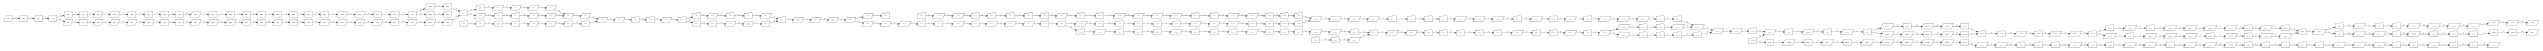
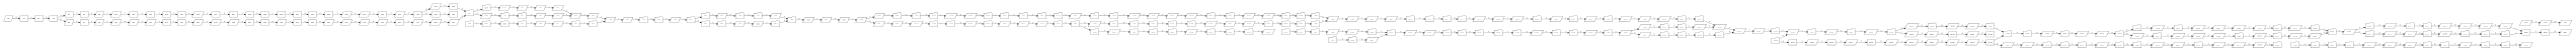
  strict digraph {
    fontname="Comic Neue"
    rankdir=LR
    node [fontname="Comic Neue" shape=folder]
    edge [fontname="Comic Neue"]
    S0 [shape=parallelogram]
    S1
    S2
    S3
    S4
    S5 [shape=parallelogram]
    S6
    S7
    S8 [shape=parallelogram]
    S9 [shape=parallelogram]
    S10 [shape=parallelogram]
    S11 [shape=parallelogram]
    S12
    S13 [shape=parallelogram]
    S14
    S15 [shape=parallelogram]
    S16
    S17
    S18
    S19
    S20 [shape=parallelogram]
    S21 [shape=parallelogram]
    S22
    S23 [shape=parallelogram]
    S24
    S25 [shape=parallelogram]
    S26
    S27
    S28
    S29
    S30
    S31 [shape=parallelogram]
    S32
    S33
    S34
    S35
    S36
    S37 [shape=parallelogram]
    S38 [shape=parallelogram]
    S39 [shape=parallelogram]
    S40 [shape=parallelogram]
    S41 [shape=parallelogram]
    S42
    S43 [shape=parallelogram]
    S44 [shape=parallelogram]
    S45
    S46
    S47 [shape=parallelogram]
    S48
    S49 [shape=parallelogram]
    S50 [shape=parallelogram]
    S51
    S52
    S53 [shape=parallelogram]
    S55
    S54
    S56
    S57
    S58 [shape=parallelogram]
    S59
    S60 [shape=parallelogram]
    S61
    S62
    S63 [shape=parallelogram]
    S64
    S65 [shape=parallelogram]
    S66 [shape=parallelogram]
    S67 [shape=parallelogram]
    S68 [shape=parallelogram]
    S69 [shape=parallelogram]
    S70 [shape=parallelogram]
    S71
    S72 [shape=parallelogram]
    S73
    S74 [shape=parallelogram]
    S75 [shape=parallelogram]
    S76 [shape=parallelogram]
    S77
    S78
    S79 [shape=parallelogram]
    S80
    S81
    S82
    S83 [shape=parallelogram]
    S84
    S85
    S86 [shape=parallelogram]
    S87
    S88 [shape=parallelogram]
    S89 [shape=parallelogram]
    S90
    S91
    S92 [shape=parallelogram]
    S93 [shape=parallelogram]
    S94 [shape=parallelogram]
    S95 [shape=parallelogram]
    S96 [shape=parallelogram]
    S97 [shape=parallelogram]
    S98 [shape=parallelogram]
    S99
    S100 [shape=parallelogram]
+   S101
    S102
    S103
    S104
    S105 [shape=parallelogram]
    S106 [shape=parallelogram]
    S107 [shape=parallelogram]
    S108
    S109
    S110 [shape=parallelogram]
    S111
    S112 [shape=parallelogram]
    S113
    S114 [shape=parallelogram]
    S115
    S116
    S117
    S118
    S119 [shape=parallelogram]
    S120 [shape=parallelogram]
    S121
    S122
    S123
    S124 [shape=parallelogram]
    S125
    S126
    S127
    S128 [shape=parallelogram]
    S129
    S130
    S131 [shape=parallelogram]
    S132
    S133
    S134 [shape=parallelogram]
    S135
    S136 [shape=parallelogram]
    S137 [shape=parallelogram]
    S138 [shape=parallelogram]
    S139
    S140
    S141 [shape=parallelogram]
    S142
    S143
    S144 [shape=parallelogram]
    S145
    S146 [shape=parallelogram]
    S147
    S148 [shape=parallelogram]
    S149 [shape=parallelogram]
    S150
    S151
    S152
    S153
    S154
    S155
    S156
    S157
    S158
    S161 [shape=parallelogram]
    S160 [shape=parallelogram]
    S159
    S162
    S163 [shape=parallelogram]
    S164 [shape=parallelogram]
    S165 [shape=parallelogram]
    S166
    S167 [shape=parallelogram]
    S168
    S169 [shape=parallelogram]
    S170 [shape=parallelogram]
    S171
    S172 [shape=parallelogram]
    S173
    S174
    S175
    S176
    S177
    S178
    S179 [shape=parallelogram]
    S180
    S181 [shape=parallelogram]
    S182
    S183 [shape=parallelogram]
    S184 [shape=parallelogram]
    S185
    S186
    S187 [shape=parallelogram]
    S188
    S189
    S190 [shape=parallelogram]
    S191 [shape=parallelogram]
    S192
    S193
    S194 [shape=parallelogram]
    S195 [shape=parallelogram]
    S196 [shape=parallelogram]
    S197 [shape=parallelogram]
    S198 [shape=parallelogram]
    S199
    S200
    S201 [shape=parallelogram]
    S202
    S203
    S204
    S205 [shape=parallelogram]
    S206
    S207
    S208 [shape=parallelogram]
    S209
    S210 [shape=parallelogram]
    S211 [shape=parallelogram]
    S212
    S213 [shape=parallelogram]
    S214
    S216 [shape=parallelogram]
    S215
    S217
    S218
    S219 [shape=parallelogram]
    S220 [shape=parallelogram]
    S221
    S222
    S223 [shape=parallelogram]
    S224 [shape=parallelogram]
    S225 [shape=parallelogram]
    S226
    S227 [shape=parallelogram]
    S228
    S229 [shape=parallelogram]
    S230
    S231 [shape=parallelogram]
    S232 [shape=parallelogram]
    S233 [shape=parallelogram]
    S234 [shape=parallelogram]
    S235 [shape=parallelogram]
    S236
    S237
    S238 [shape=parallelogram]
    S239
    S240 [shape=parallelogram]
    S241
    S242
    S243 [shape=parallelogram]
    S244 [shape=parallelogram]
    S245
    S246 [shape=parallelogram]
    S247 [shape=parallelogram]
    S248
    S249 [shape=parallelogram]
    S250
    S251
    S252
    S253
    S254 [shape=parallelogram]
    S255 [shape=parallelogram]
    S256 [shape=parallelogram]
    S257
    S258
    S259
    S260 [shape=parallelogram]
    S261
    S262 [shape=parallelogram]
    S263 [shape=parallelogram]
    S264 [shape=parallelogram]
    S265 [shape=parallelogram]
    S266 [shape=parallelogram]
    S267 [shape=parallelogram]
    S268 [shape=parallelogram]
    S269
    S270
    S271 [shape=parallelogram]
    S272 [shape=parallelogram]
    S273 [shape=parallelogram]
    S274
    S275
    S276 [shape=parallelogram]
    S277 [shape=parallelogram]
    S278 [shape=parallelogram]
    S279 [shape=parallelogram]
    S280
    S281 [shape=parallelogram]
    S282
    S283
    S284
    S285 [shape=parallelogram]
    S286
    S287
    S288
    S289
    S290 [shape=parallelogram]
    S291 [shape=parallelogram]
    S292
    S293 [shape=parallelogram]
    S294
    S295 [shape=parallelogram]
    S296
    S297
    S298 [shape=parallelogram]
    S299 [shape=parallelogram]
    S300 [shape=parallelogram]
    S301 [shape=parallelogram]
    S302
    S303 [shape=parallelogram]
    S304
    S305
    S306 [shape=parallelogram]
    S307
    S308
    S309 [shape=parallelogram]
    S310 [shape=parallelogram]
    S311
    S312 [shape=parallelogram]
    S313
    S314
    S315 [shape=parallelogram]
    S316
    S317 [shape=parallelogram]
    S318 [shape=parallelogram]
    S319 [shape=parallelogram]
    S0 -> S1 [label=R]
    S1 -> S2 [label=Y]
    S2 -> S3 [label=K]
    S3 -> S4 [label=S]
    S3 -> S5 [label=E]
    S4 -> S6 [label=T]
    S5 -> S7 [label=T]
    S6 -> S8 [label=L]
    S7 -> S9 [label=L]
    S8 -> S10 [label=V]
    S9 -> S11 [label=V]
    S10 -> S12 [label=T]
    S11 -> S13 [label=G]
    S12 -> S14 [label=S]
    S13 -> S15 [label=S]
    S14 -> S16 [label=V]
    S15 -> S17 [label=V]
    S16 -> S18 [label=S]
    S17 -> S19 [label=I]
    S18 -> S20 [label=A]
    S19 -> S21 [label=S]
    S20 -> S22 [label=L]
    S21 -> S23 [label=L]
    S22 -> S24 [label=F]
    S23 -> S25 [label=F]
    S24 -> S26 [label=K]
    S25 -> S27 [label=K]
    S26 -> S28 [label=D]
    S27 -> S29 [label=D]
    S28 -> S30 [label=L]
    S29 -> S31 [label=W]
    S30 -> S32 [label=S]
    S31 -> S33 [label=A]
    S32 -> S34 [label=A]
    S33 -> S35 [label=A]
    S34 -> S36 [label=H]
    S35 -> S37 [label=H]
    S36 -> S38 [label=V]
    S37 -> S39 [label=A]
    S38 -> S40 [label=A]
    S39 -> S41 [label=D]
    S40 -> S42 [label=P]
    S41 -> S43 [label=A]
    S42 -> S44 [label=T]
    S43 -> S45 [label=T]
    S44 -> S46 [label=F]
    S45 -> S47 [label=F]
    S46 -> S48 [label=E]
    S46 -> S49 [label=D]
    S47 -> S50 [label=D]
    S48 -> S51 [label=A]
    S49 -> S52 [label=A]
    S50 -> S53 [label=A]
    S52 -> S55 [label=P]
    S53 -> S55 [label=P]
    S55 -> S57 [label=H]
    S55 -> S58 [label=F]
    S54 -> S56 [label=L]
    S56 -> S59 [label=H]
    S57 -> S60 [label=H]
    S58 -> S61 [label=H]
    S59 -> S62 [label=A]
    S60 -> S63 [label=S]
    S61 -> S64 [label=S]
    S62 -> S65 [label=A]
    S63 -> S66 [label=A]
    S64 -> S67 [label=A]
    S65 -> S68 [label=L]
    S66 -> S69 [label=L]
    S67 -> S70 [label=L]
    S68 -> S71 [label=T]
    S69 -> S72 [label=T]
    S70 -> S72 [label=T]
    S71 -> S73 [label=V]
    S72 -> S74 [label=V]
    S73 -> S75 [label=L]
    S74 -> S75 [label=L]
    S75 -> S76 [label=L]
    S76 -> S77 [label=C]
    S77 -> S78 [label=H]
    S78 -> S79 [label=S]
    S79 -> S80 [label=L]
    S80 -> S81 [label=L]
    S80 -> S82 [label=F]
    S81 -> S83 [label=K]
    S82 -> S84 [label=K]
    S83 -> S85 [label=F]
    S84 -> S86 [label=F]
    S85 -> S87 [label=N]
    S86 -> S88 [label=N]
    S87 -> S89 [label=V]
    S88 -> S90 [label=V]
    S89 -> S91 [label=P]
    S90 -> S91 [label=P]
    S91 -> S92 [label=D]
    S92 -> S93 [label=V]
    S93 -> S94 [label=R]
    S94 -> S95 [label=L]
    S95 -> S96 [label=K]
    S95 -> S97 [label=V]
    S96 -> S98 [label=H]
    S97 -> S99 [label=Y]
    S98 -> S100 [label=A]
+   S99 -> S101 [label=A]
    S100 -> S102 [label=H]
+   S101 -> S103 [label=H]
    S102 -> S104 [label=L]
    S103 -> S105 [label=L]
    S104 -> S106 [label=D]
    S105 -> S107 [label=E]
    S106 -> S108 [label=S]
    S107 -> S109 [label=S]
    S108 -> S110 [label=L]
    S109 -> S111 [label=L]
    S110 -> S112 [label=A]
    S111 -> S113 [label=K]
    S112 -> S114 [label=S]
    S113 -> S115 [label=S]
    S114 -> S116 [label=L]
    S115 -> S117 [label=L]
    S116 -> S118 [label=A]
    S117 -> S119 [label=A]
    S118 -> S120 [label=N]
    S118 -> S121 [label=G]
    S119 -> S122 [label=S]
    S120 -> S123 [label=P]
    S121 -> S124 [label=P]
    S122 -> S125 [label=T]
    S123 -> S126 [label=M]
    S124 -> S127 [label=L]
    S125 -> S128 [label=V]
    S126 -> S129 [label=D]
    S127 -> S130 [label=D]
    S128 -> S131 [label=N]
    S129 -> S132 [label=D]
    S130 -> S133 [label=D]
    S131 -> S134 [label=D]
    S132 -> S135 [label=V]
    S133 -> S136 [label=L]
    S134 -> S137 [label=I]
    S135 -> S138 [label=H]
    S136 -> S139 [label=H]
    S137 -> S140 [label=S]
    S138 -> S141 [label=A]
    S139 -> S142 [label=G]
    S140 -> S143 [label=K]
    S141 -> S144 [label=V]
    S142 -> S145 [label=A]
    S143 -> S146 [label=V]
    S144 -> S147 [label=A]
    S145 -> S148 [label=A]
    S146 -> S149 [label=A]
    S147 -> S150 [label=N]
-   S148 -> S151 [label=S]
    S149 -> S152 [label=D]
    S150 -> S153 [label=T]
    S151 -> S154 [label=A]
    S152 -> S155 [label=G]
    S153 -> S156 [label=L]
    S154 -> S157 [label=L]
    S155 -> S158 [label=V]
    S156 -> S161 [label=A]
    S157 -> S160 [label=A]
    S158 -> S161 [label=A]
    S161 -> S164 [label=A]
    S160 -> S163 [label=D]
    S159 -> S162 [label=D]
    S162 -> S165 [label=A]
    S163 -> S166 [label=A]
    S164 -> S167 [label=V]
    S165 -> S168 [label=V]
    S166 -> S168 [label=V]
    S167 -> S169 [label=V]
    S168 -> S170 [label=K]
    S169 -> S171 [label=K]
    S170 -> S172 [label=K]
    S171 -> S173 [label=S]
    S172 -> S174 [label=T]
    S173 -> S175 [label=G]
    S174 -> S176 [label=H]
    S175 -> S177 [label=H]
    S176 -> S178 [label=G]
    S177 -> S179 [label=A]
    S178 -> S180 [label=K]
    S179 -> S181 [label=R]
    S180 -> S182 [label=V]
    S181 -> S183 [label=L]
    S182 -> S184 [label=Q]
    S183 -> S185 [label=Q]
    S184 -> S186 [label=A]
    S185 -> S187 [label=A]
    S186 -> S188 [label=S]
    S187 -> S189 [label=S]
    S188 -> S190 [label=G]
    S189 -> S191 [label=G]
    S190 -> S192 [label=H]
    S191 -> S193 [label=S]
    S192 -> S194 [label=S]
    S193 -> S195 [label=H]
    S194 -> S196 [label=L]
    S194 -> S197 [label=V]
    S195 -> S198 [label=L]
    S196 -> S199 [label=D]
    S197 -> S200 [label=D]
    S198 -> S201 [label=D]
    S199 -> S202 [label=F]
    S200 -> S203 [label=F]
    S201 -> S204 [label=F]
    S202 -> S205 [label=H]
    S203 -> S206 [label=H]
    S204 -> S207 [label=H]
    S205 -> S208 [label=P]
    S206 -> S209 [label=P]
    S207 -> S208 [label=P]
    S208 -> S210 [label=F]
    S209 -> S210 [label=F]
    S210 -> S211 [label=Y]
    S211 -> S212 [label=T]
    S212 -> S213 [label=K]
    S213 -> S214 [label=T]
    S214 -> S216 [label=T]
    S216 -> S218 [label=P]
    S215 -> S213 [label=A]
    S215 -> S217 [label=Q]
    S217 -> S219 [label=P]
    S218 -> S220 [label=F]
    S219 -> S221 [label=Y]
    S220 -> S222 [label=S]
    S221 -> S223 [label=C]
    S222 -> S224 [label=L]
    S222 -> S225 [label=A]
    S223 -> S226 [label=S]
    S224 -> S227 [label=F]
    S225 -> S228 [label=F]
    S226 -> S229 [label=F]
    S227 -> S230 [label=M]
    S228 -> S231 [label=M]
    S229 -> S232 [label=L]
    S230 -> S233 [label=R]
    S231 -> S234 [label=R]
    S232 -> S235 [label=R]
    S233 -> S236 [label=E]
    S234 -> S237 [label=E]
    S235 -> S238 [label=E]
-   S236 -> S239 [label=L]
+   S242 -> S239 [label=L]
    S237 -> S239 [label=L]
    S238 -> S240 [label=L]
    S239 -> S241 [label=A]
    S240 -> S242 [label=T]
    S241 -> S243 [label=E]
    S242 -> S244 [label=E]
    S243 -> S245 [label=A]
    S244 -> S246 [label=T]
    S245 -> S247 [label=G]
    S246 -> S248 [label=G]
    S247 -> S249 [label=Y]
    S248 -> S250 [label=I]
    S249 -> S251 [label=E]
    S250 -> S252 [label=V]
    S251 -> S253 [label=G]
    S251 -> S254 [label=A]
    S252 -> S255 [label=D]
    S253 -> S256 [label=A]
    S254 -> S257 [label=G]
    S255 -> S258 [label=A]
    S256 -> S259 [label=H]
    S257 -> S260 [label=H]
    S258 -> S261 [label=Q]
    S259 -> S262 [label=A]
    S260 -> S263 [label=G]
    S261 -> S264 [label=T]
    S262 -> S265 [label=G]
    S263 -> S266 [label=G]
    S264 -> S267 [label=S]
    S265 -> S268 [label=V]
    S266 -> S269 [label=I]
    S267 -> S270 [label=I]
    S268 -> S271 [label=K]
    S269 -> S272 [label=K]
    S270 -> S273 [label=K]
    S271 -> S274 [label=G]
    S272 -> S275 [label=G]
    S273 -> S276 [label=S]
    S274 -> S277 [label=W]
    S275 -> S278 [label=W]
    S276 -> S279 [label=W]
    S277 -> S280 [label=A]
    S278 -> S281 [label=A]
    S279 -> S282 [label=L]
    S280 -> S283 [label=A]
    S281 -> S283 [label=A]
-   S282 -> S284 [label=S]
    S283 -> S285 [label=K]
    S284 -> S286 [label=L]
    S285 -> S287 [label=V]
    S285 -> S288 [label=I]
    S286 -> S289 [label=I]
    S287 -> S290 [label=N]
    S288 -> S291 [label=N]
    S289 -> S292 [label=I]
    S290 -> S293 [label=T]
    S291 -> S294 [label=S]
    S292 -> S295 [label=T]
    S293 -> S296 [label=K]
    S294 -> S297 [label=K]
    S295 -> S298 [label=R]
    S296 -> S299 [label=D]
    S297 -> S300 [label=D]
    S298 -> S301 [label=E]
    S299 -> S302 [label=A]
    S300 -> S303 [label=E]
    S301 -> S304 [label=T]
    S302 -> S305 [label=P]
    S303 -> S306 [label=G]
    S304 -> S307 [label=R]
    S305 -> S308 [label=S]
    S306 -> S309 [label=S]
    S307 -> S310 [label=T]
    S308 -> S311 [label=L]
-   S309 -> S312 [label=L]
+   S309 -> S311 [label=L]
    S310 -> S313 [label=L]
    S311 -> S314 [label=V]
    S312 -> S315 [label=V]
    S313 -> S316 [label=S]
    S314 -> S317 [label=M]
    S315 -> S318 [label=M]
    S316 -> S319 [label=M]
  }
